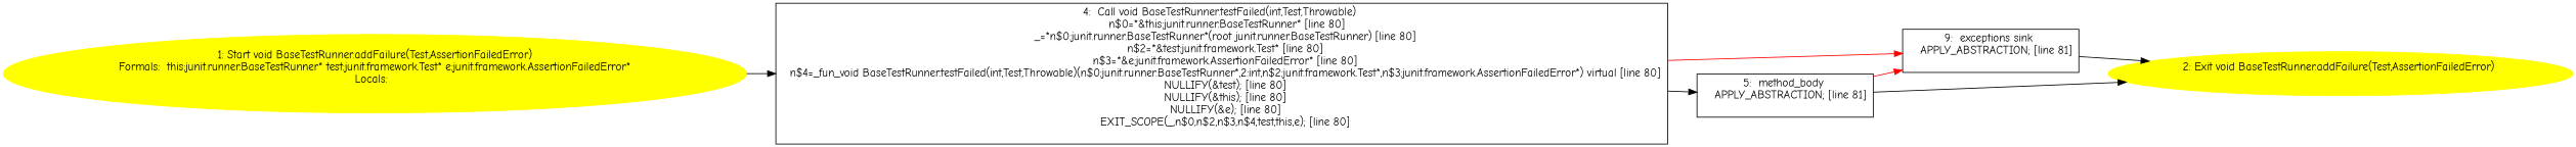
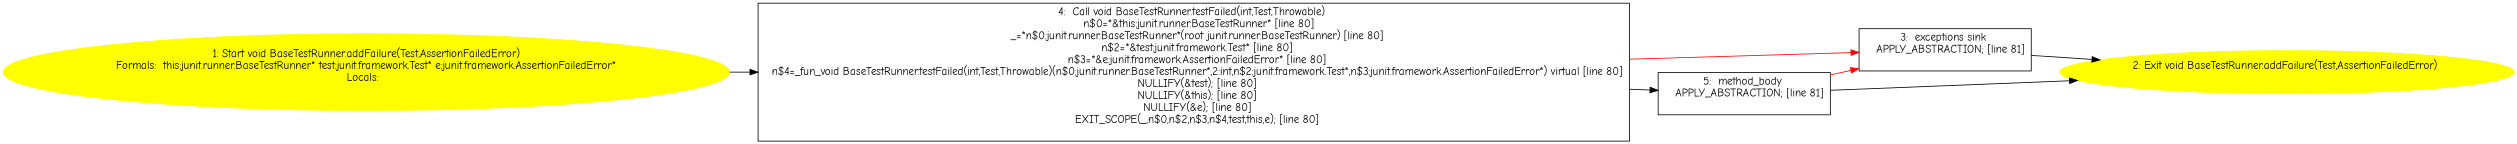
  digraph {
    rankdir=LR
    fontname="Comic Neue"
    node [fontname="Comic Neue" shape=box]
    edge [fontname="Comic Neue"]
    n1 [color=yellow label="1: Start void BaseTestRunner.addFailure(Test,AssertionFailedError)\nFormals:  this:junit.runner.BaseTestRunner* test:junit.framework.Test* e:junit.framework.AssertionFailedError*\nLocals:  \n  " style=filled shape=""]
    n2 [label="4:  Call void BaseTestRunner.testFailed(int,Test,Throwable) \n   n$0=*&this:junit.runner.BaseTestRunner* [line 80]\n  _=*n$0:junit.runner.BaseTestRunner*(root junit.runner.BaseTestRunner) [line 80]\n  n$2=*&test:junit.framework.Test* [line 80]\n  n$3=*&e:junit.framework.AssertionFailedError* [line 80]\n  n$4=_fun_void BaseTestRunner.testFailed(int,Test,Throwable)(n$0:junit.runner.BaseTestRunner*,2:int,n$2:junit.framework.Test*,n$3:junit.framework.AssertionFailedError*) virtual [line 80]\n  NULLIFY(&test); [line 80]\n  NULLIFY(&this); [line 80]\n  NULLIFY(&e); [line 80]\n  EXIT_SCOPE(_,n$0,n$2,n$3,n$4,test,this,e); [line 80]\n "]
-   n3 [label="9:  exceptions sink \n   APPLY_ABSTRACTION; [line 81]\n "]
+   n3 [label="3:  exceptions sink \n   APPLY_ABSTRACTION; [line 81]\n "]
    n4 [label="5:  method_body \n   APPLY_ABSTRACTION; [line 81]\n "]
    n5 [color=yellow label="2: Exit void BaseTestRunner.addFailure(Test,AssertionFailedError) \n  " style=filled shape=""]
    n1 -> n2
    n2 -> n3 [color=red]
    n2 -> n4
    n3 -> n5
    n4 -> n3 [color=red]
    n4 -> n5
  }
